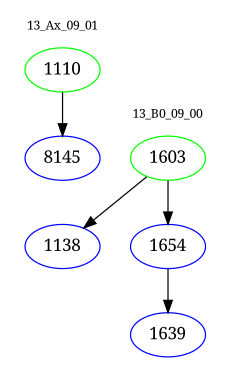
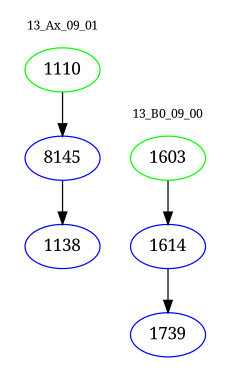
  digraph {
    fontname="Noto Serif"
    node [color=blue fontname="Noto Serif"]
    edge [color=black fontname="Noto Serif"]
    n1 [color=green label=1110]
    n2 [label=8145]
    n3 [label=1138]
    n4 [color=green label=1603]
-   n5 [label=1654]
-   n6 [label=1639]
+   n5 [label=1614]
+   n6 [label=1739]
    subgraph cluster_1 {
      color=white
      fontsize=10
      label="13_Ax_09_01"
      n1
      n2
      n3
    }
    subgraph cluster_2 {
      color=white
      fontsize=10
      label="13_B0_09_00"
      n4
      n5
      n6
    }
    n1 -> n2
-   n4 -> n3
+   n2 -> n3
    n4 -> n5
    n5 -> n6
  }
